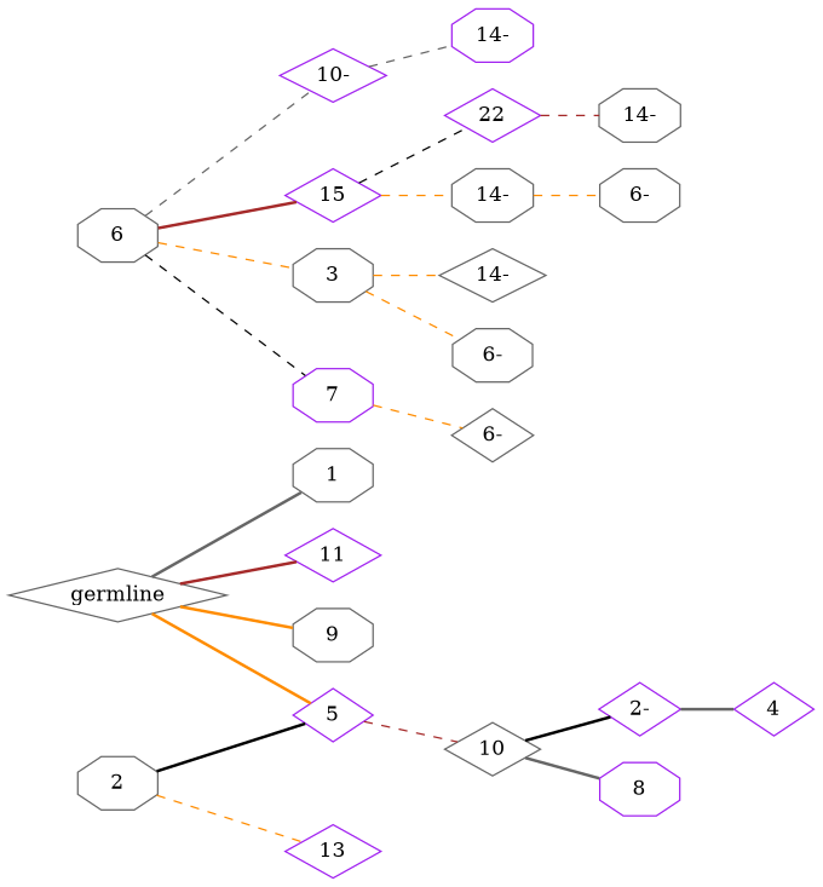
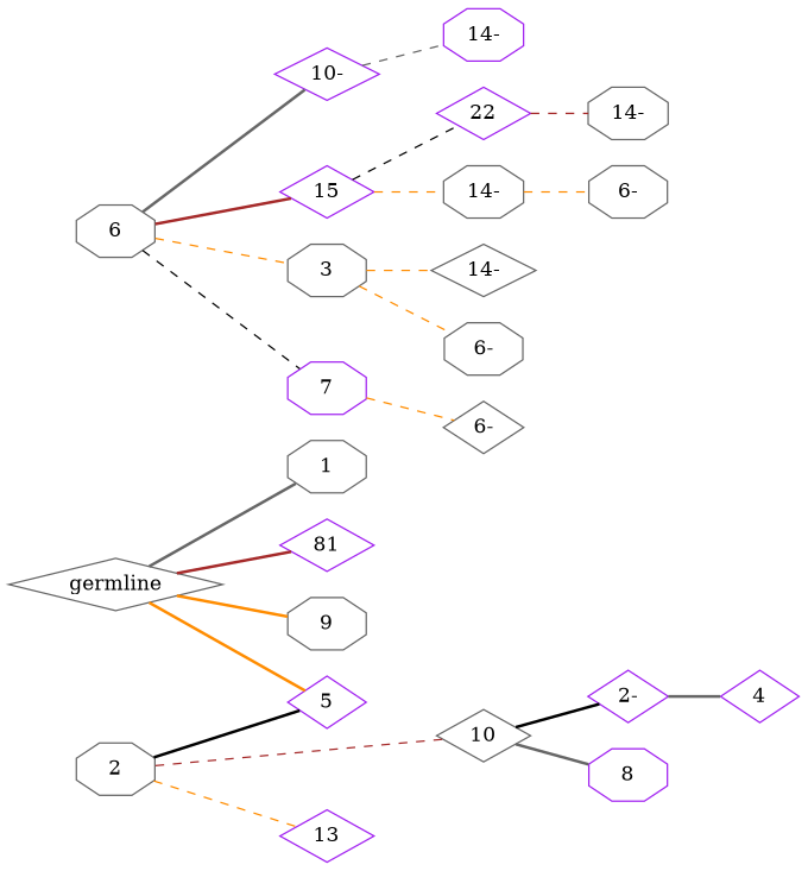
  graph {
    rankdir=LR
    node [color=gray40 shape=diamond]
    edge [color=darkorange style=dashed]
    n1 [label=germline]
    n2 [label=1 shape=octagon]
-   n3 [color=purple label=11]
+   n3 [color=purple label=81]
    n4 [label=9 shape=octagon]
    n5 [color=purple label=5]
    n6 [label=2 shape=octagon]
    n7 [label=10]
    n8 [color=purple label=13]
    n9 [color=purple label="2-"]
    n10 [color=purple label=8 shape=octagon]
    n11 [color=purple label=4]
    n12 [label=6 shape=octagon]
    n13 [color=purple label="10-"]
    n14 [color=purple label=15]
    n15 [label=3 shape=octagon]
    n16 [color=purple label=7 shape=octagon]
    n17 [color=purple label="14-" shape=octagon]
    n18 [color=purple label=22]
    n19 [label="14-" shape=octagon]
    n20 [label="14-"]
    n21 [label="6-" shape=octagon]
    n22 [label="6-"]
    n23 [label="14-" shape=octagon]
    n24 [label="6-" shape=octagon]
    n1 -- n2 [color=gray40 style=bold]
    n1 -- n3 [color=brown style=bold]
    n1 -- n4 [style=bold]
    n1 -- n5 [style=bold]
    n6 -- n5 [color=black style=bold]
-   n5 -- n7 [color=brown]
+   n6 -- n7 [color=brown]
    n6 -- n8
    n7 -- n9 [color=black style=bold]
    n7 -- n10 [color=gray40 style=bold]
    n9 -- n11 [color=gray40 style=bold]
-   n12 -- n13 [color=gray40]
+   n12 -- n13 [color=gray40 style=bold]
    n12 -- n14 [color=brown style=bold]
    n12 -- n15
    n12 -- n16 [color=black]
    n13 -- n17 [color=gray40]
    n14 -- n18 [color=black]
    n14 -- n19
    n15 -- n20
    n15 -- n21
    n16 -- n22
    n18 -- n23 [color=brown]
    n19 -- n24
  }
